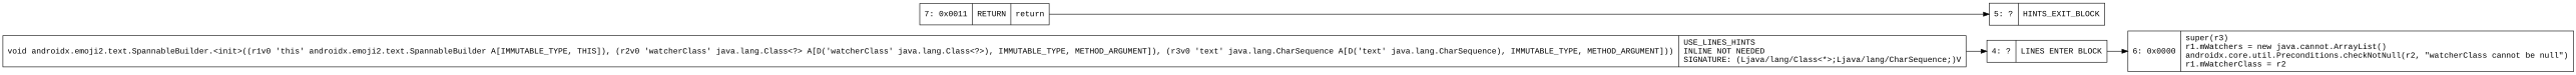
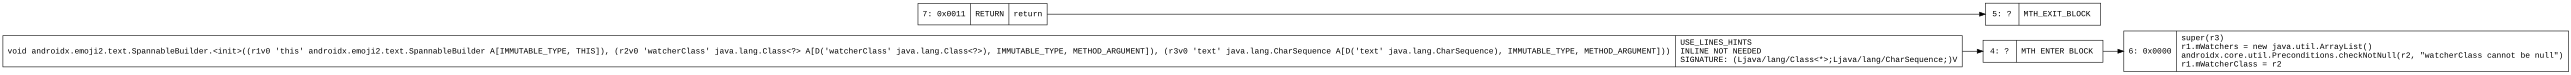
  digraph {
    fontname="Liberation Mono"
    rankdir=LR
    node [fontname="Liberation Mono" shape=record]
    edge [fontname="Liberation Mono"]
-   n1 [label="{4\:\ ?|LINES_ENTER_BLOCK\l}"]
-   n2 [label="{6\:\ 0x0000|super(r3)\lr1.mWatchers = new java.cannot.ArrayList()\landroidx.core.util.Preconditions.checkNotNull(r2, \"watcherClass cannot be null\")\lr1.mWatcherClass = r2\l}"]
+   n1 [label="{4\:\ ?|MTH_ENTER_BLOCK\l}"]
+   n2 [label="{6\:\ 0x0000|super(r3)\lr1.mWatchers = new java.util.ArrayList()\landroidx.core.util.Preconditions.checkNotNull(r2, \"watcherClass cannot be null\")\lr1.mWatcherClass = r2\l}"]
    n3 [label="{7\:\ 0x0011|RETURN\l|return\l}"]
-   n4 [label="{5\:\ ?|HINTS_EXIT_BLOCK\l}"]
+   n4 [label="{5\:\ ?|MTH_EXIT_BLOCK\l}"]
    n5 [label="{void androidx.emoji2.text.SpannableBuilder.\<init\>((r1v0 'this' androidx.emoji2.text.SpannableBuilder A[IMMUTABLE_TYPE, THIS]), (r2v0 'watcherClass' java.lang.Class\<?\> A[D('watcherClass' java.lang.Class\<?\>), IMMUTABLE_TYPE, METHOD_ARGUMENT]), (r3v0 'text' java.lang.CharSequence A[D('text' java.lang.CharSequence), IMMUTABLE_TYPE, METHOD_ARGUMENT]))  | USE_LINES_HINTS\lINLINE_NOT_NEEDED\lSIGNATURE: (Ljava\/lang\/Class\<*\>;Ljava\/lang\/CharSequence;)V\l}"]
    n1 -> n2
    n3 -> n4
    n5 -> n1
  }
